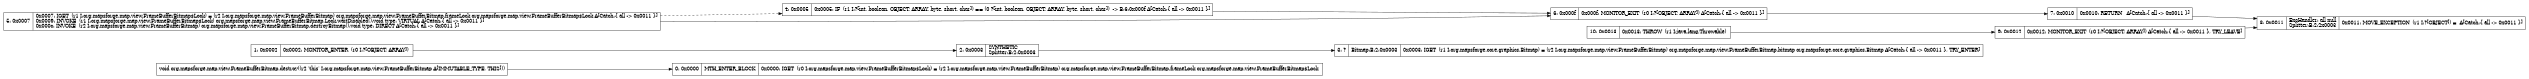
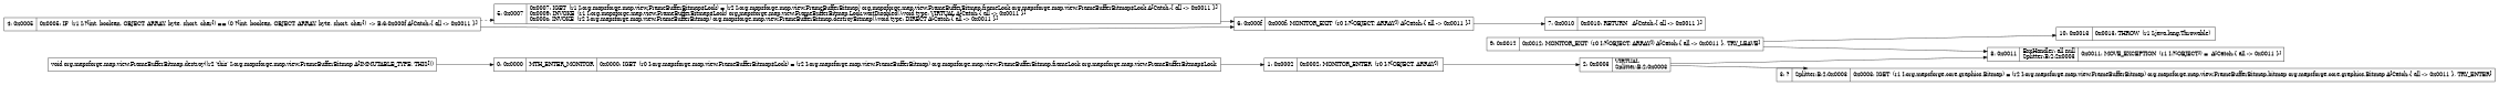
  digraph {
    rankdir=LR
    node [shape=record]
-   n1 [label="{0\:\ 0x0000|MTH_ENTER_BLOCK\l|0x0000: IGET  (r0 I:org.mapsforge.map.view.FrameBufferBitmap$Lock) = (r2 I:org.mapsforge.map.view.FrameBufferBitmap) org.mapsforge.map.view.FrameBufferBitmap.frameLock org.mapsforge.map.view.FrameBufferBitmap$Lock \l}"]
+   n1 [label="{0\:\ 0x0000|MTH_ENTER_MONITOR\l|0x0000: IGET  (r0 I:org.mapsforge.map.view.FrameBufferBitmap$Lock) = (r2 I:org.mapsforge.map.view.FrameBufferBitmap) org.mapsforge.map.view.FrameBufferBitmap.frameLock org.mapsforge.map.view.FrameBufferBitmap$Lock \l}"]
    n2 [label="{1\:\ 0x0002|0x0002: MONITOR_ENTER  (r0 I:?[OBJECT, ARRAY]) \l}"]
-   n3 [label="{2\:\ 0x0003|SYNTHETIC\lSplitter:B:2:0x0003\l}"]
-   n4 [label="{3\:\ ?|Bitmap:B:2:0x0003\l|0x0003: IGET  (r1 I:org.mapsforge.core.graphics.Bitmap) = (r2 I:org.mapsforge.map.view.FrameBufferBitmap) org.mapsforge.map.view.FrameBufferBitmap.bitmap org.mapsforge.core.graphics.Bitmap A[Catch:\{ all \-\> 0x0011 \}, TRY_ENTER]\l}"]
+   n3 [label="{2\:\ 0x0003|VIRTUAL\lSplitter:B:2:0x0003\l}"]
+   n4 [label="{3\:\ ?|Splitter:B:2:0x0003\l|0x0003: IGET  (r1 I:org.mapsforge.core.graphics.Bitmap) = (r2 I:org.mapsforge.map.view.FrameBufferBitmap) org.mapsforge.map.view.FrameBufferBitmap.bitmap org.mapsforge.core.graphics.Bitmap A[Catch:\{ all \-\> 0x0011 \}, TRY_ENTER]\l}"]
    n5 [label="{8\:\ 0x0011|ExcHandler: all null\lSplitter:B:2:2x0003\l|0x0011: MOVE_EXCEPTION  (r1 I:?[OBJECT]) =  A[Catch:\{ all \-\> 0x0011 \}]\l}"]
    n6 [label="{4\:\ 0x0005|0x0005: IF  (r1 I:?[int, boolean, OBJECT, ARRAY, byte, short, char]) == (0 ?[int, boolean, OBJECT, ARRAY, byte, short, char])  \-\> B:6:0x000f A[Catch:\{ all \-\> 0x0011 \}]\l}"]
    n7 [label="{5\:\ 0x0007|0x0007: IGET  (r1 I:org.mapsforge.map.view.FrameBufferBitmap$Lock) = (r2 I:org.mapsforge.map.view.FrameBufferBitmap) org.mapsforge.map.view.FrameBufferBitmap.frameLock org.mapsforge.map.view.FrameBufferBitmap$Lock A[Catch:\{ all \-\> 0x0011 \}]\l0x0009: INVOKE  (r1 I:org.mapsforge.map.view.FrameBufferBitmap$Lock) org.mapsforge.map.view.FrameBufferBitmap.Lock.waitDisabled():void type: VIRTUAL A[Catch:\{ all \-\> 0x0011 \}]\l0x000c: INVOKE  (r2 I:org.mapsforge.map.view.FrameBufferBitmap) org.mapsforge.map.view.FrameBufferBitmap.destroyBitmap():void type: DIRECT A[Catch:\{ all \-\> 0x0011 \}]\l}"]
    n8 [label="{6\:\ 0x000f|0x000f: MONITOR_EXIT  (r0 I:?[OBJECT, ARRAY]) A[Catch:\{ all \-\> 0x0011 \}]\l}"]
    n9 [label="{7\:\ 0x0010|0x0010: RETURN   A[Catch:\{ all \-\> 0x0011 \}]\l}"]
    n10 [label="{9\:\ 0x0012|0x0012: MONITOR_EXIT  (r0 I:?[OBJECT, ARRAY]) A[Catch:\{ all \-\> 0x0011 \}, TRY_LEAVE]\l}"]
    n11 [label="{10\:\ 0x0013|0x0013: THROW  (r1 I:java.lang.Throwable) \l}"]
    n12 [label="{void org.mapsforge.map.view.FrameBufferBitmap.destroy((r2 'this' I:org.mapsforge.map.view.FrameBufferBitmap A[IMMUTABLE_TYPE, THIS])) }"]
+   n1 -> n2
    n2 -> n3
    n3 -> n4
-   n9 -> n5
-   n7 -> n6 [style=dashed]
+   n3 -> n5
+   n6 -> n7 [style=dashed]
    n6 -> n8
    n7 -> n8
    n8 -> n9
    n10 -> n5
-   n11 -> n10
+   n10 -> n11
    n12 -> n1
  }
